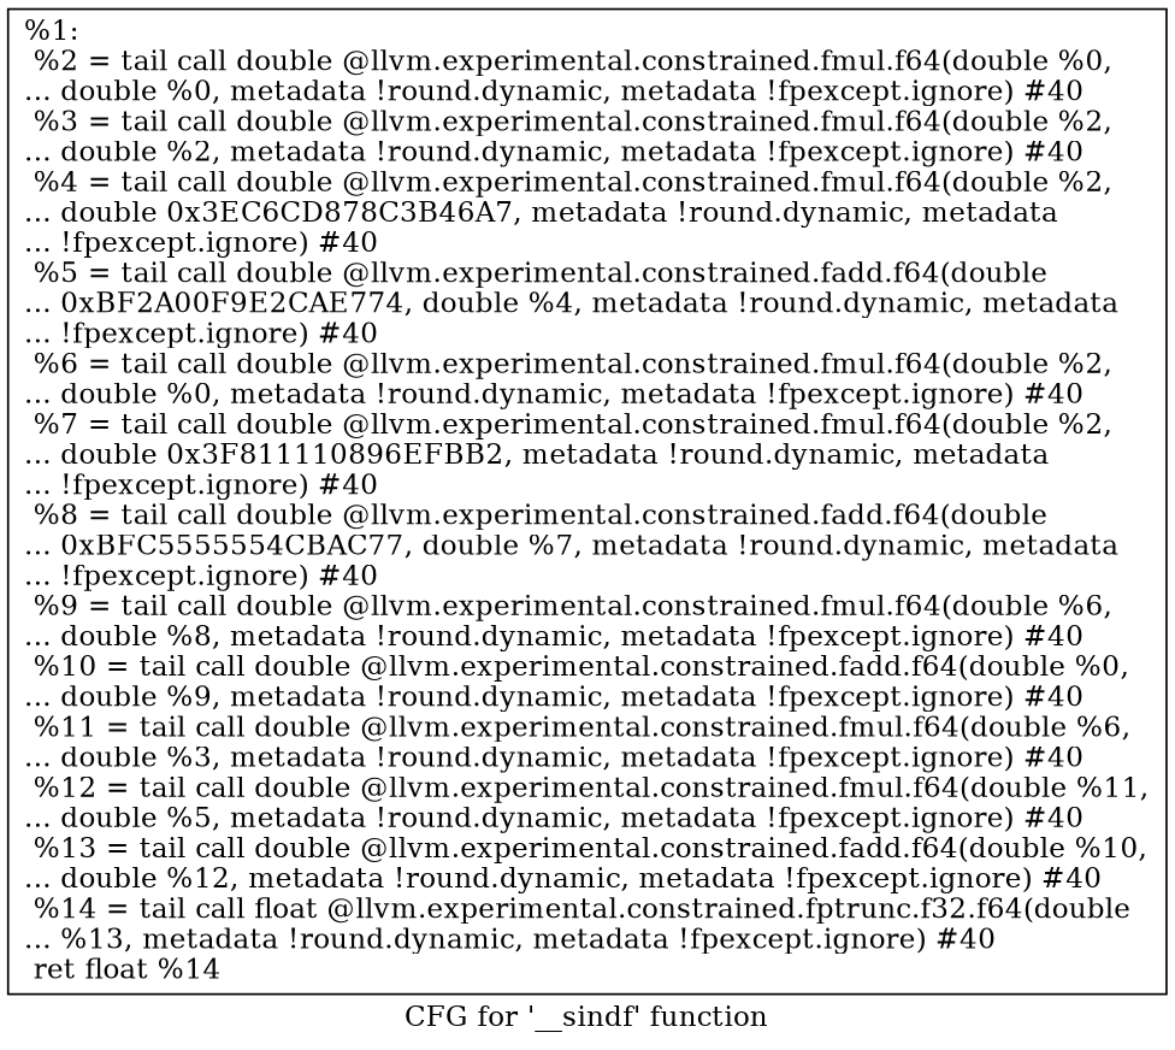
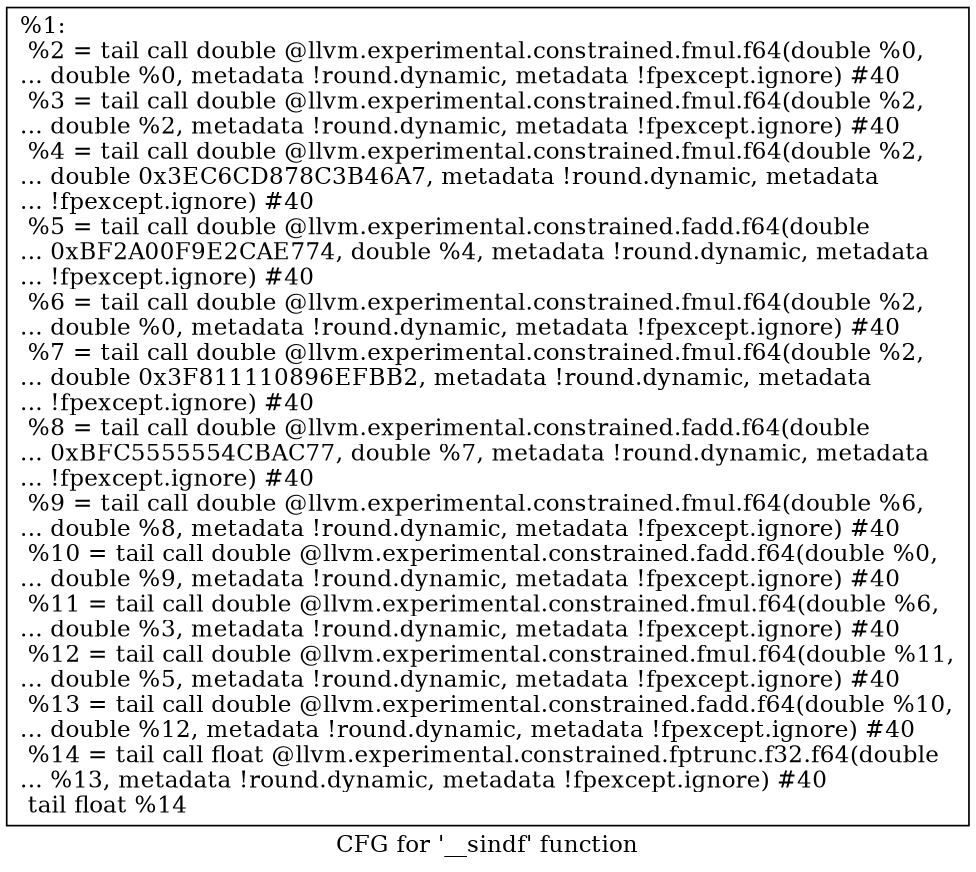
  digraph {
    label="CFG for '__sindf' function"
-   n1 [label="{%1:\l  %2 = tail call double @llvm.experimental.constrained.fmul.f64(double %0,\l... double %0, metadata !round.dynamic, metadata !fpexcept.ignore) #40\l  %3 = tail call double @llvm.experimental.constrained.fmul.f64(double %2,\l... double %2, metadata !round.dynamic, metadata !fpexcept.ignore) #40\l  %4 = tail call double @llvm.experimental.constrained.fmul.f64(double %2,\l... double 0x3EC6CD878C3B46A7, metadata !round.dynamic, metadata\l... !fpexcept.ignore) #40\l  %5 = tail call double @llvm.experimental.constrained.fadd.f64(double\l... 0xBF2A00F9E2CAE774, double %4, metadata !round.dynamic, metadata\l... !fpexcept.ignore) #40\l  %6 = tail call double @llvm.experimental.constrained.fmul.f64(double %2,\l... double %0, metadata !round.dynamic, metadata !fpexcept.ignore) #40\l  %7 = tail call double @llvm.experimental.constrained.fmul.f64(double %2,\l... double 0x3F811110896EFBB2, metadata !round.dynamic, metadata\l... !fpexcept.ignore) #40\l  %8 = tail call double @llvm.experimental.constrained.fadd.f64(double\l... 0xBFC5555554CBAC77, double %7, metadata !round.dynamic, metadata\l... !fpexcept.ignore) #40\l  %9 = tail call double @llvm.experimental.constrained.fmul.f64(double %6,\l... double %8, metadata !round.dynamic, metadata !fpexcept.ignore) #40\l  %10 = tail call double @llvm.experimental.constrained.fadd.f64(double %0,\l... double %9, metadata !round.dynamic, metadata !fpexcept.ignore) #40\l  %11 = tail call double @llvm.experimental.constrained.fmul.f64(double %6,\l... double %3, metadata !round.dynamic, metadata !fpexcept.ignore) #40\l  %12 = tail call double @llvm.experimental.constrained.fmul.f64(double %11,\l... double %5, metadata !round.dynamic, metadata !fpexcept.ignore) #40\l  %13 = tail call double @llvm.experimental.constrained.fadd.f64(double %10,\l... double %12, metadata !round.dynamic, metadata !fpexcept.ignore) #40\l  %14 = tail call float @llvm.experimental.constrained.fptrunc.f32.f64(double\l... %13, metadata !round.dynamic, metadata !fpexcept.ignore) #40\l  ret float %14\l}" shape=record]
+   n1 [label="{%1:\l  %2 = tail call double @llvm.experimental.constrained.fmul.f64(double %0,\l... double %0, metadata !round.dynamic, metadata !fpexcept.ignore) #40\l  %3 = tail call double @llvm.experimental.constrained.fmul.f64(double %2,\l... double %2, metadata !round.dynamic, metadata !fpexcept.ignore) #40\l  %4 = tail call double @llvm.experimental.constrained.fmul.f64(double %2,\l... double 0x3EC6CD878C3B46A7, metadata !round.dynamic, metadata\l... !fpexcept.ignore) #40\l  %5 = tail call double @llvm.experimental.constrained.fadd.f64(double\l... 0xBF2A00F9E2CAE774, double %4, metadata !round.dynamic, metadata\l... !fpexcept.ignore) #40\l  %6 = tail call double @llvm.experimental.constrained.fmul.f64(double %2,\l... double %0, metadata !round.dynamic, metadata !fpexcept.ignore) #40\l  %7 = tail call double @llvm.experimental.constrained.fmul.f64(double %2,\l... double 0x3F811110896EFBB2, metadata !round.dynamic, metadata\l... !fpexcept.ignore) #40\l  %8 = tail call double @llvm.experimental.constrained.fadd.f64(double\l... 0xBFC5555554CBAC77, double %7, metadata !round.dynamic, metadata\l... !fpexcept.ignore) #40\l  %9 = tail call double @llvm.experimental.constrained.fmul.f64(double %6,\l... double %8, metadata !round.dynamic, metadata !fpexcept.ignore) #40\l  %10 = tail call double @llvm.experimental.constrained.fadd.f64(double %0,\l... double %9, metadata !round.dynamic, metadata !fpexcept.ignore) #40\l  %11 = tail call double @llvm.experimental.constrained.fmul.f64(double %6,\l... double %3, metadata !round.dynamic, metadata !fpexcept.ignore) #40\l  %12 = tail call double @llvm.experimental.constrained.fmul.f64(double %11,\l... double %5, metadata !round.dynamic, metadata !fpexcept.ignore) #40\l  %13 = tail call double @llvm.experimental.constrained.fadd.f64(double %10,\l... double %12, metadata !round.dynamic, metadata !fpexcept.ignore) #40\l  %14 = tail call float @llvm.experimental.constrained.fptrunc.f32.f64(double\l... %13, metadata !round.dynamic, metadata !fpexcept.ignore) #40\l  tail float %14\l}" shape=record]
  }
